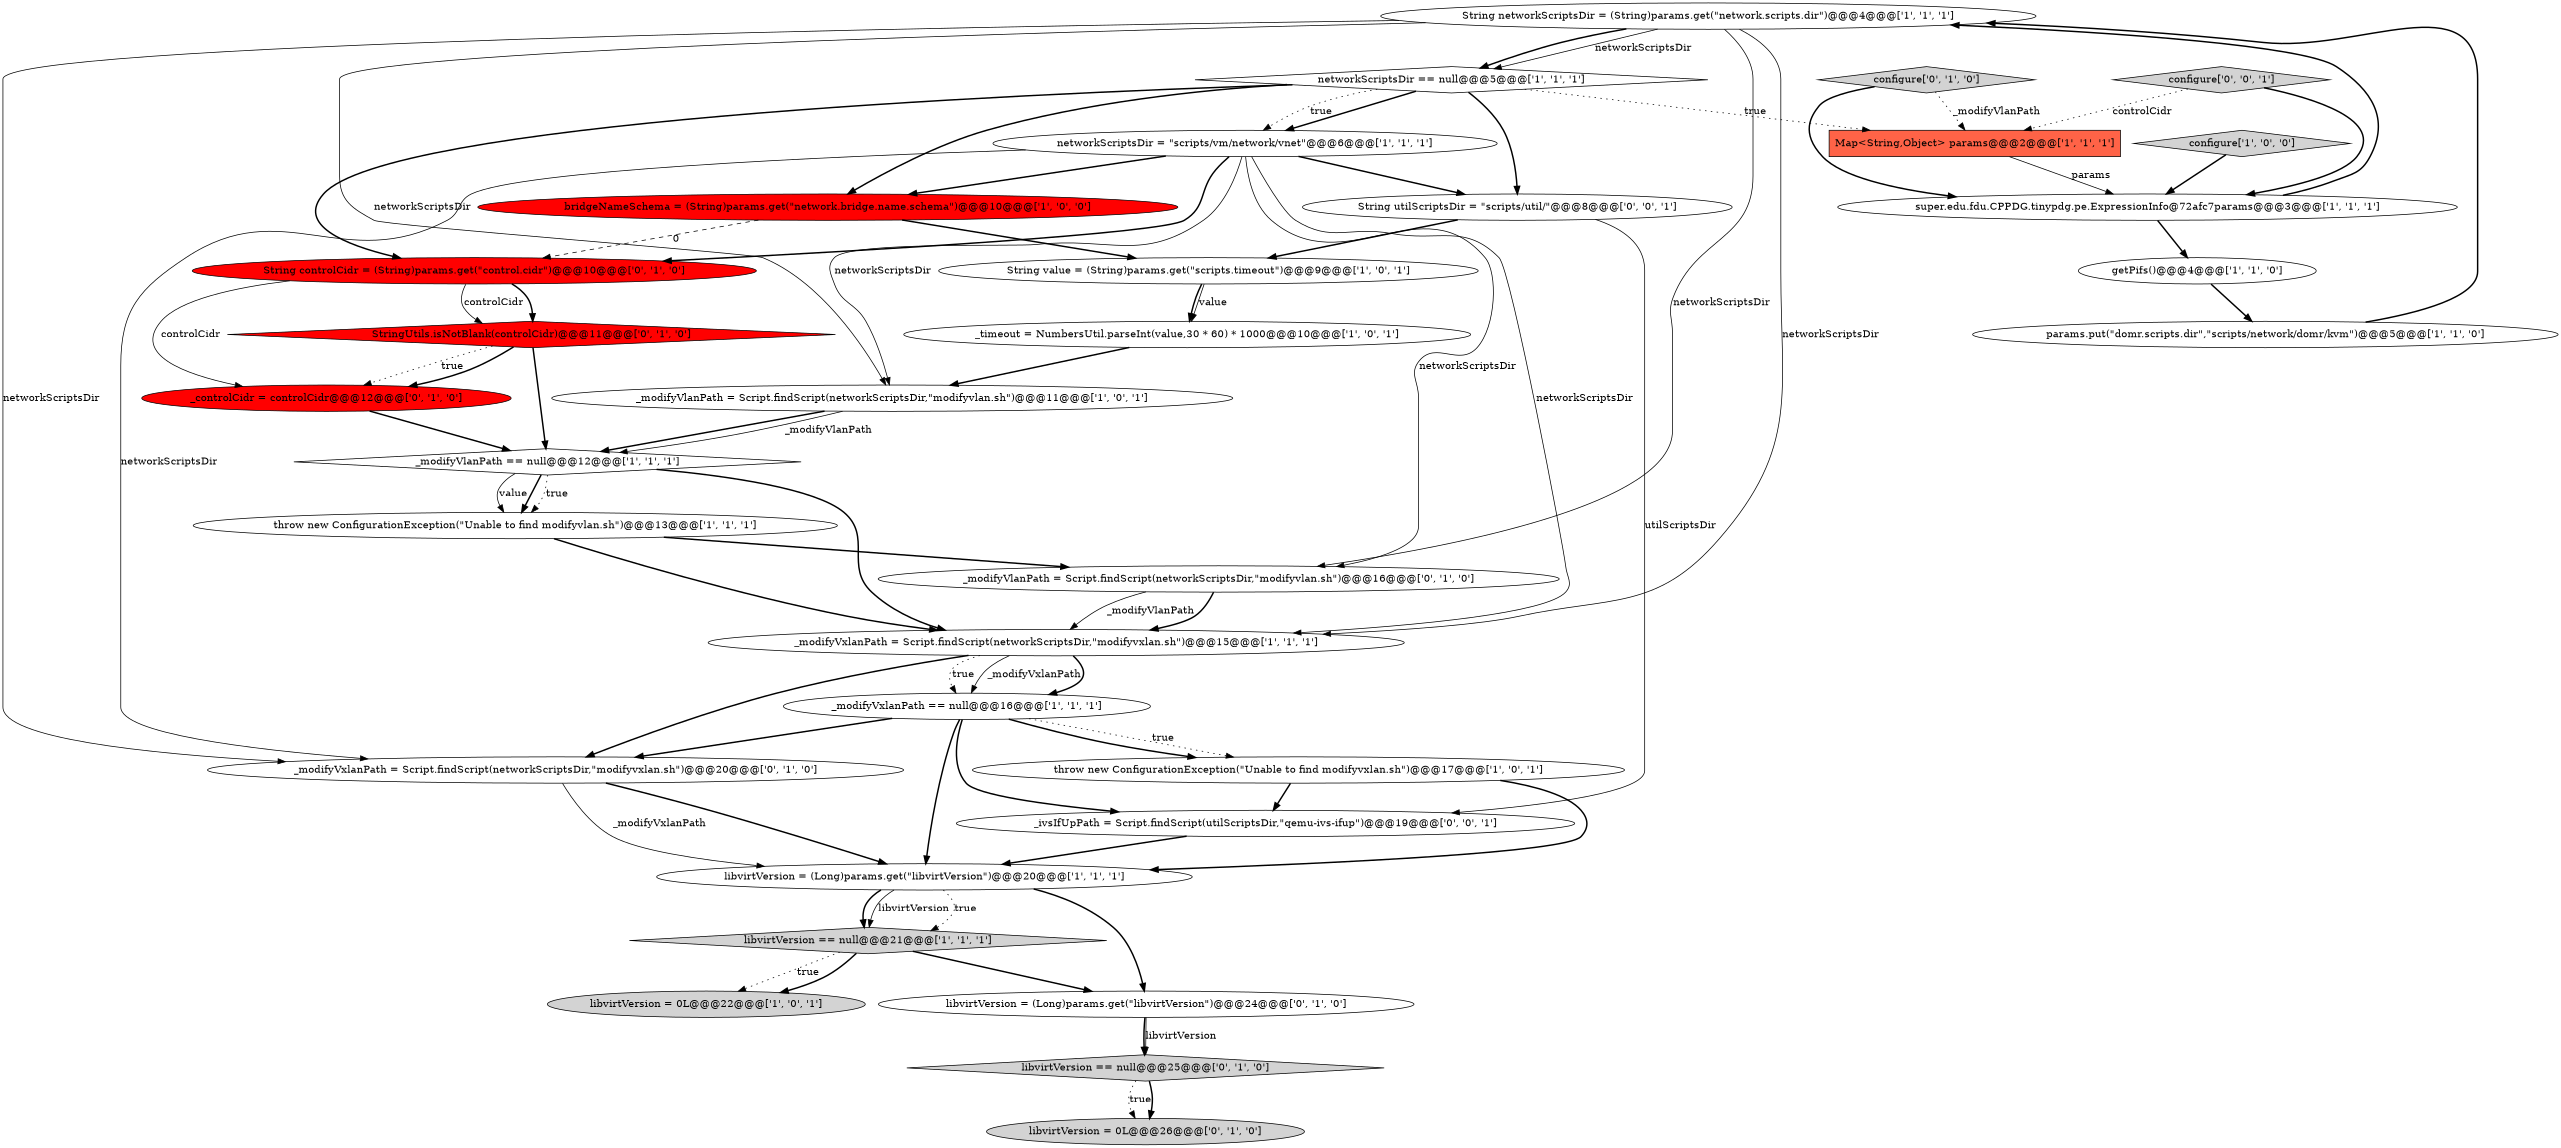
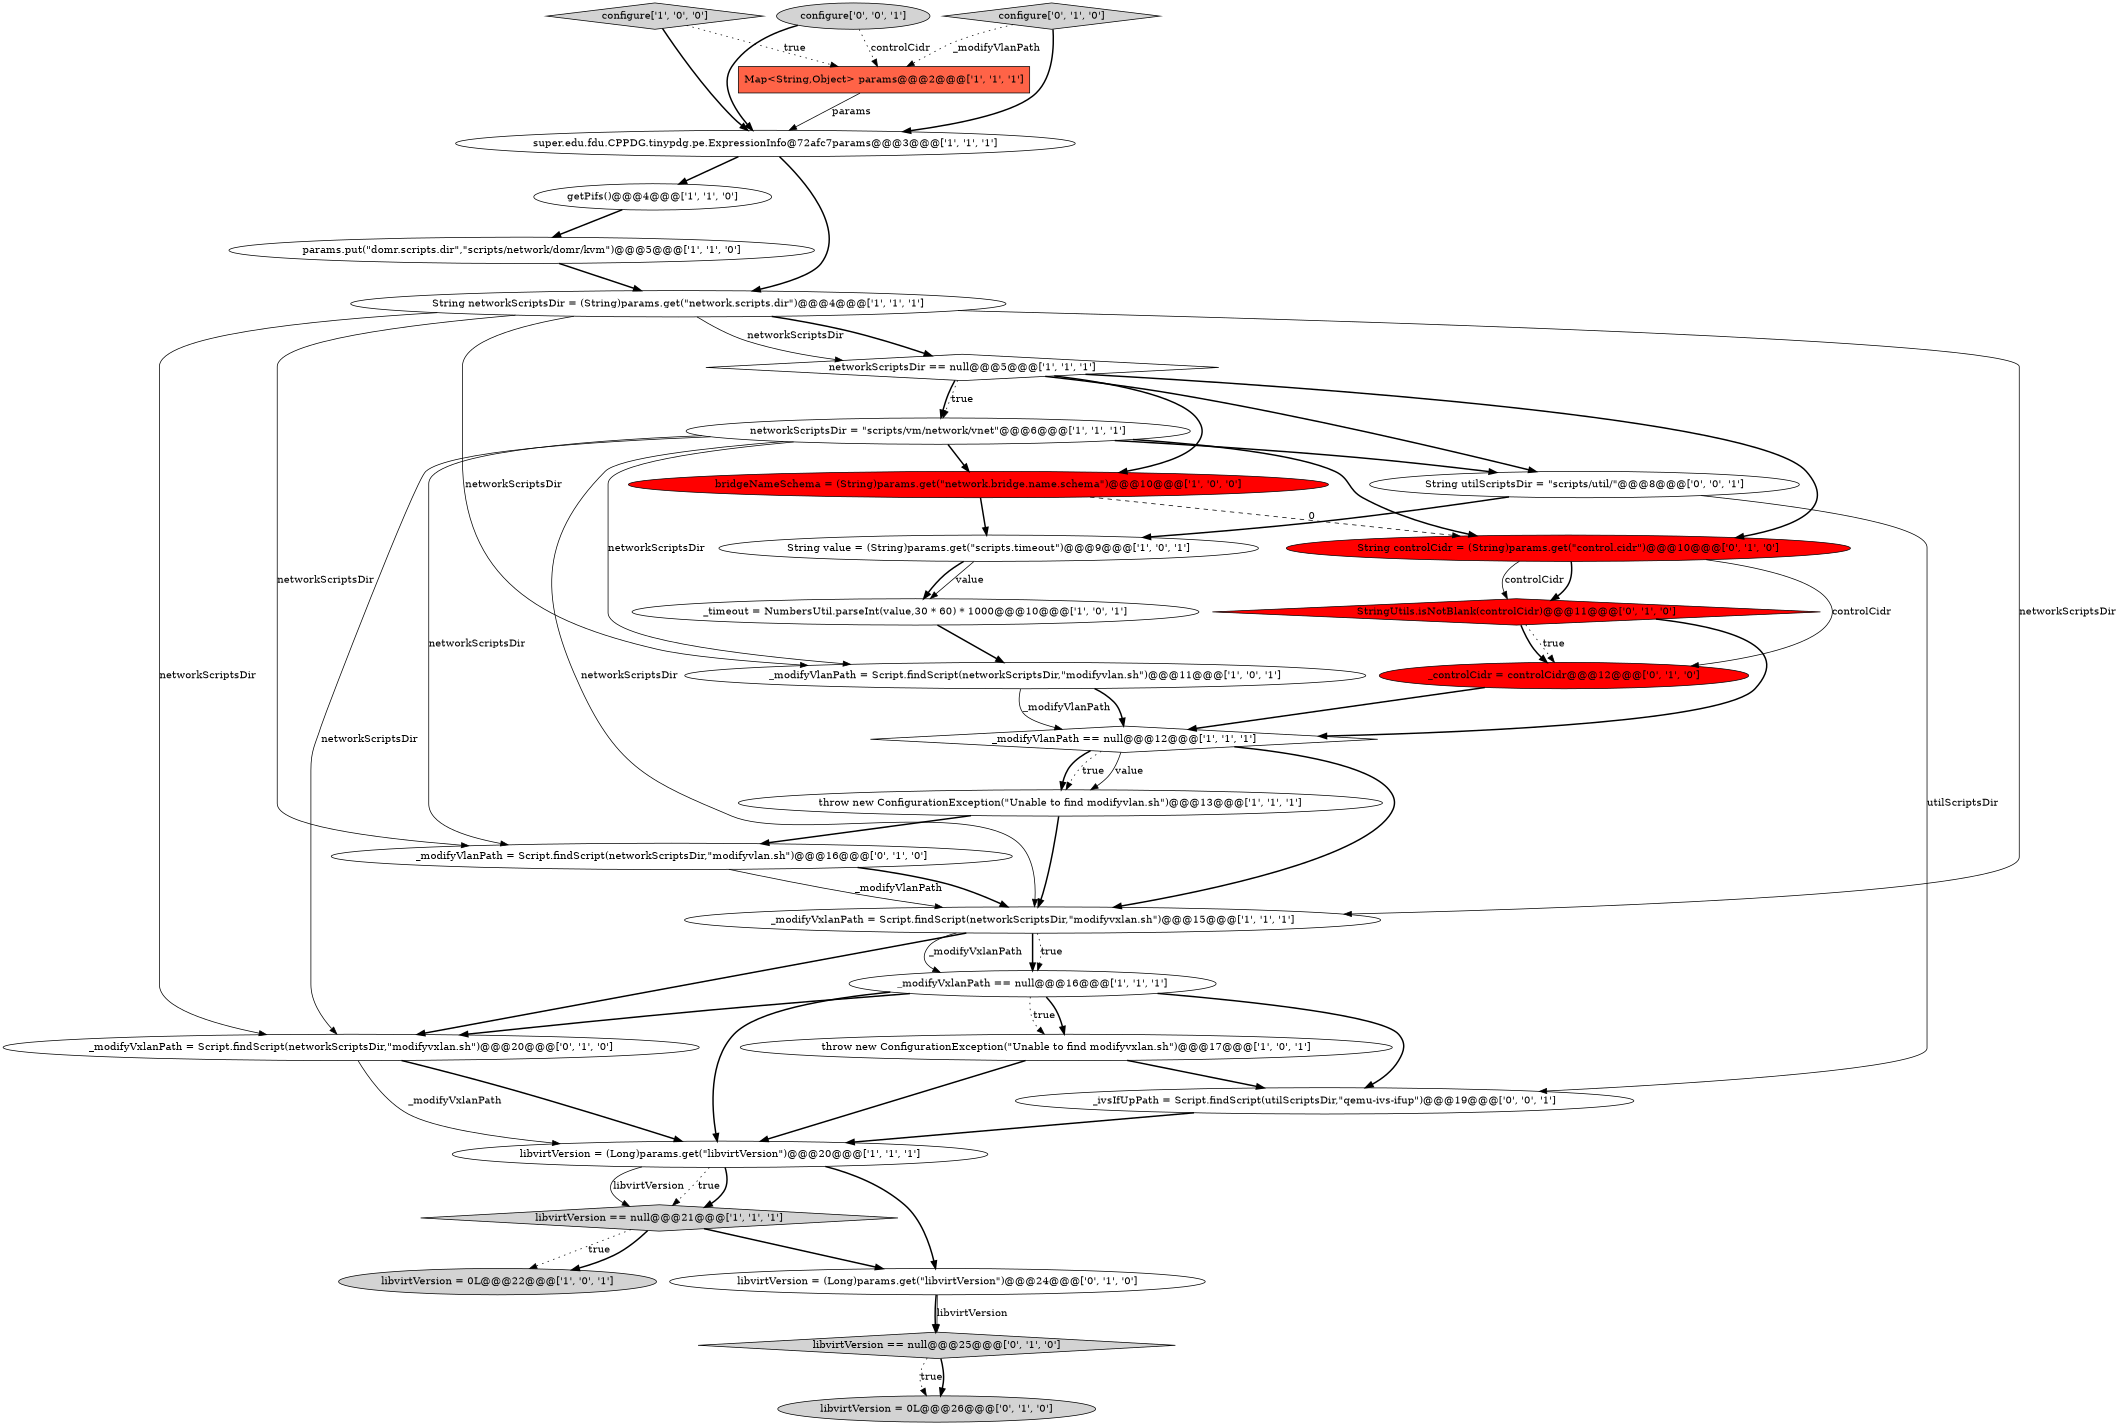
  digraph {
    node [fillcolor=white shape=ellipse style=filled]
    edge [style=bold]
    n1 [fillcolor=lightgray label="libvirtVersion == null@@@21@@@['1', '1', '1']" shape=diamond]
    n2 [fillcolor=lightgray label="libvirtVersion = 0L@@@22@@@['1', '0', '1']"]
    n3 [label="libvirtVersion = (Long)params.get(\"libvirtVersion\")@@@24@@@['0', '1', '0']"]
    n4 [fillcolor=lightgray label="libvirtVersion == null@@@25@@@['0', '1', '0']" shape=diamond]
    n5 [label="_ivsIfUpPath = Script.findScript(utilScriptsDir,\"qemu-ivs-ifup\")@@@19@@@['0', '0', '1']"]
    n6 [label="libvirtVersion = (Long)params.get(\"libvirtVersion\")@@@20@@@['1', '1', '1']"]
    n7 [label="_modifyVxlanPath = Script.findScript(networkScriptsDir,\"modifyvxlan.sh\")@@@15@@@['1', '1', '1']"]
    n8 [label="_modifyVxlanPath = Script.findScript(networkScriptsDir,\"modifyvxlan.sh\")@@@20@@@['0', '1', '0']"]
    n9 [label="_modifyVxlanPath == null@@@16@@@['1', '1', '1']"]
    n10 [label="throw new ConfigurationException(\"Unable to find modifyvxlan.sh\")@@@17@@@['1', '0', '1']"]
    n11 [label="params.put(\"domr.scripts.dir\",\"scripts/network/domr/kvm\")@@@5@@@['1', '1', '0']"]
    n12 [label="String networkScriptsDir = (String)params.get(\"network.scripts.dir\")@@@4@@@['1', '1', '1']"]
    n13 [label="_modifyVlanPath = Script.findScript(networkScriptsDir,\"modifyvlan.sh\")@@@16@@@['0', '1', '0']"]
    n14 [label="_modifyVlanPath = Script.findScript(networkScriptsDir,\"modifyvlan.sh\")@@@11@@@['1', '0', '1']"]
    n15 [label="networkScriptsDir == null@@@5@@@['1', '1', '1']" shape=diamond]
    n16 [label="networkScriptsDir = \"scripts/vm/network/vnet\"@@@6@@@['1', '1', '1']"]
    n17 [fillcolor=red label="String controlCidr = (String)params.get(\"control.cidr\")@@@10@@@['0', '1', '0']"]
    n18 [label="String utilScriptsDir = \"scripts/util/\"@@@8@@@['0', '0', '1']"]
    n19 [fillcolor=red label="bridgeNameSchema = (String)params.get(\"network.bridge.name.schema\")@@@10@@@['1', '0', '0']"]
    n20 [fillcolor=red label="StringUtils.isNotBlank(controlCidr)@@@11@@@['0', '1', '0']" shape=diamond]
    n21 [fillcolor=red label="_controlCidr = controlCidr@@@12@@@['0', '1', '0']"]
    n22 [label="String value = (String)params.get(\"scripts.timeout\")@@@9@@@['1', '0', '1']"]
    n23 [label="_modifyVlanPath == null@@@12@@@['1', '1', '1']" shape=diamond]
    n24 [label="throw new ConfigurationException(\"Unable to find modifyvlan.sh\")@@@13@@@['1', '1', '1']"]
    n25 [fillcolor=tomato label="Map<String,Object> params@@@2@@@['1', '1', '1']" shape=box]
    n26 [label="super.edu.fdu.CPPDG.tinypdg.pe.ExpressionInfo@72afc7params@@@3@@@['1', '1', '1']"]
    n27 [label="getPifs()@@@4@@@['1', '1', '0']"]
    n28 [fillcolor=lightgray label="libvirtVersion = 0L@@@26@@@['0', '1', '0']"]
    n29 [fillcolor=lightgray label="configure['1', '0', '0']" shape=diamond]
-   n30 [fillcolor=lightgray label="configure['0', '0', '1']" shape=diamond]
+   n30 [fillcolor=lightgray label="configure['0', '0', '1']"]
    n31 [label="_timeout = NumbersUtil.parseInt(value,30 * 60) * 1000@@@10@@@['1', '0', '1']"]
    n32 [fillcolor=lightgray label="configure['0', '1', '0']" shape=diamond]
    n1 -> n2 [label=true style=dotted]
    n1 -> n2
    n1 -> n3
    n3 -> n4
    n3 -> n4 [label=libvirtVersion style=solid]
    n4 -> n28 [label=true style=dotted]
    n4 -> n28
    n5 -> n6
    n6 -> n1 [label=true style=dotted]
    n6 -> n1
    n6 -> n1 [label=libvirtVersion style=solid]
    n6 -> n3
    n7 -> n8
    n7 -> n9 [label=_modifyVxlanPath style=solid]
    n7 -> n9
    n7 -> n9 [label=true style=dotted]
    n8 -> n6
    n8 -> n6 [label=_modifyVxlanPath style=solid]
    n9 -> n5
    n9 -> n6
    n9 -> n8
    n9 -> n10 [label=true style=dotted]
    n9 -> n10
    n10 -> n5
    n10 -> n6
    n11 -> n12
    n12 -> n7 [label=networkScriptsDir style=solid]
    n12 -> n8 [label=networkScriptsDir style=solid]
    n12 -> n13 [label=networkScriptsDir style=solid]
    n12 -> n14 [label=networkScriptsDir style=solid]
    n12 -> n15 [label=networkScriptsDir style=solid]
    n12 -> n15
    n13 -> n7 [label=_modifyVlanPath style=solid]
    n13 -> n7
    n14 -> n23
    n14 -> n23 [label=_modifyVlanPath style=solid]
    n15 -> n16
    n15 -> n16 [label=true style=dotted]
    n15 -> n17
    n15 -> n18
    n15 -> n19
    n16 -> n7 [label=networkScriptsDir style=solid]
    n16 -> n8 [label=networkScriptsDir style=solid]
    n16 -> n13 [label=networkScriptsDir style=solid]
    n16 -> n14 [label=networkScriptsDir style=solid]
    n16 -> n17
    n16 -> n18
    n16 -> n19
    n17 -> n20
    n17 -> n20 [label=controlCidr style=solid]
    n17 -> n21 [label=controlCidr style=solid]
    n18 -> n5 [label=utilScriptsDir style=solid]
    n18 -> n22
    n19 -> n17 [label=0 style=dashed]
    n19 -> n22
    n20 -> n21 [label=true style=dotted]
    n20 -> n21
    n20 -> n23
    n21 -> n23
    n22 -> n31 [label=value style=solid]
    n22 -> n31
    n23 -> n7
    n23 -> n24 [label=value style=solid]
    n23 -> n24
    n23 -> n24 [label=true style=dotted]
    n24 -> n7
    n24 -> n13
    n25 -> n26 [label=params style=solid]
    n26 -> n12
    n26 -> n27
    n27 -> n11
-   n15 -> n25 [label=true style=dotted]
+   n29 -> n25 [label=true style=dotted]
    n29 -> n26
    n30 -> n25 [label=controlCidr style=dotted]
    n30 -> n26
    n31 -> n14
    n32 -> n25 [label=_modifyVlanPath style=dotted]
    n32 -> n26
  }
